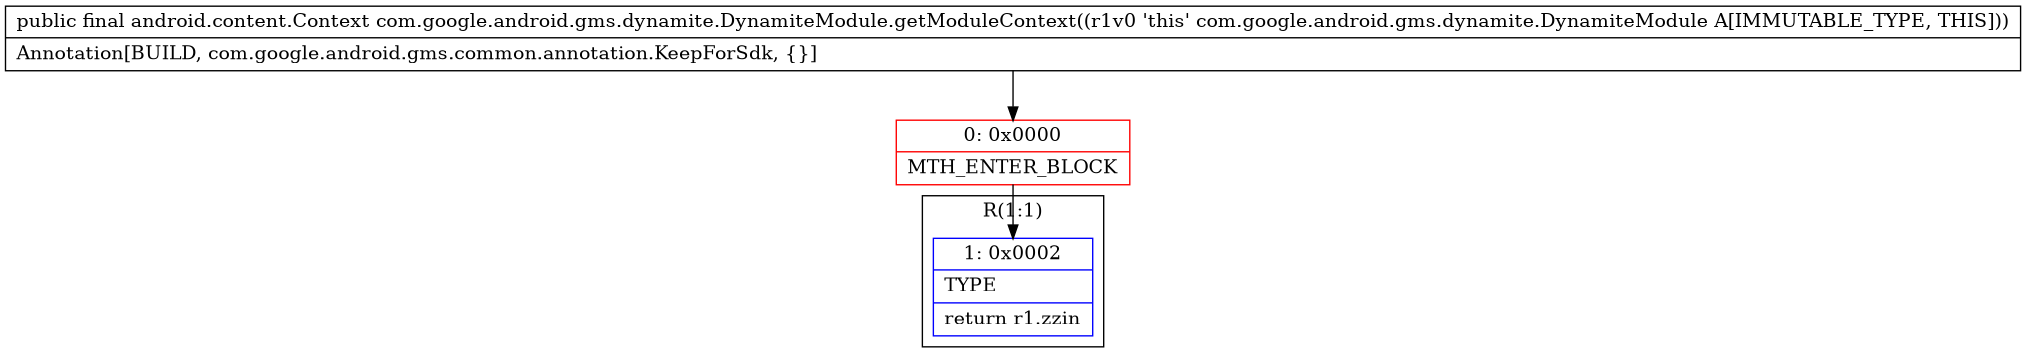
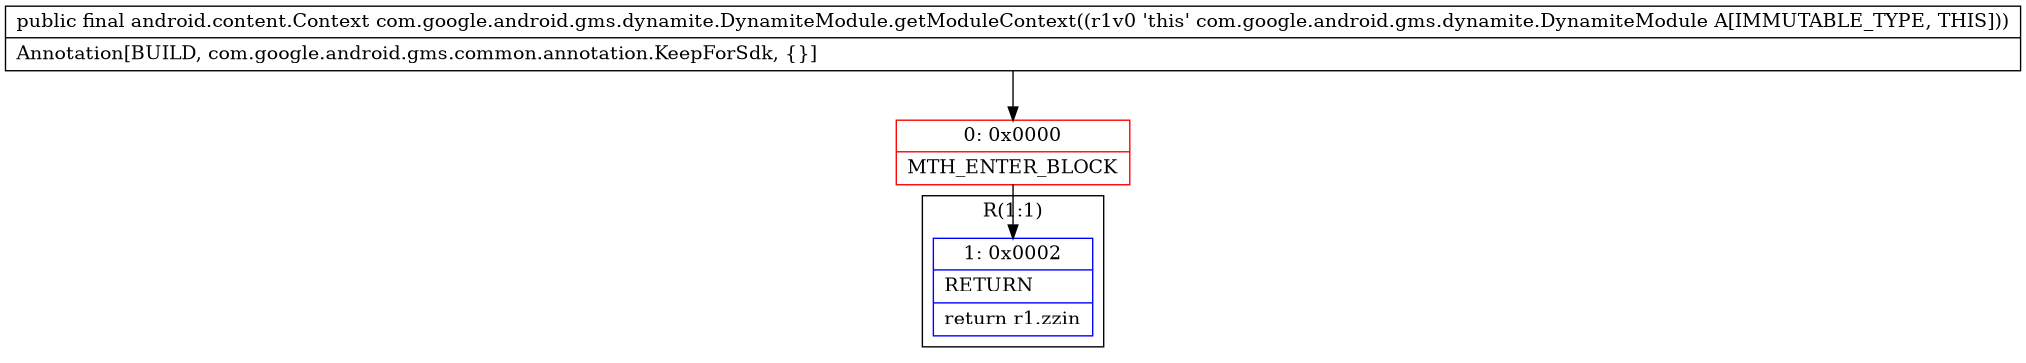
  digraph {
    node [shape=record]
-   n1 [color=blue label="{1\:\ 0x0002|TYPE\l|return r1.zzin\l}"]
+   n1 [color=blue label="{1\:\ 0x0002|RETURN\l|return r1.zzin\l}"]
    n2 [color=red label="{0\:\ 0x0000|MTH_ENTER_BLOCK\l}"]
    n3 [label="{public final android.content.Context com.google.android.gms.dynamite.DynamiteModule.getModuleContext((r1v0 'this' com.google.android.gms.dynamite.DynamiteModule A[IMMUTABLE_TYPE, THIS]))  | Annotation[BUILD, com.google.android.gms.common.annotation.KeepForSdk, \{\}]\l}"]
    subgraph cluster_1 {
      label="R(1:1)"
      n1
    }
    n2 -> n1
    n3 -> n2
  }
